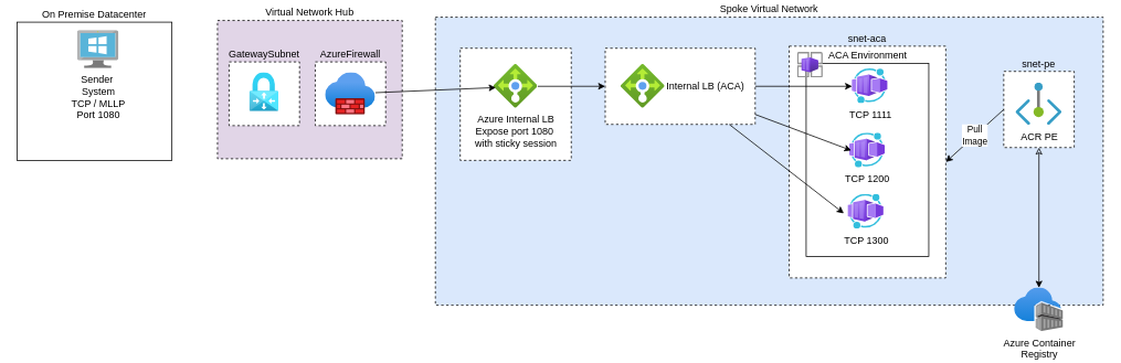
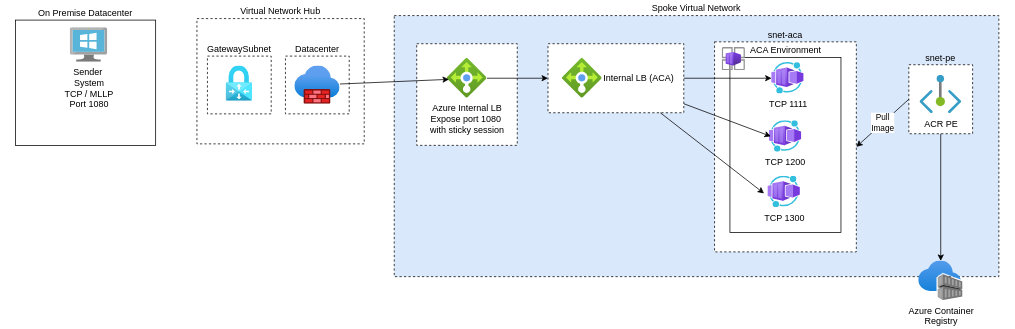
  <mxCell id="0" />
  <mxCell id="1" parent="0" />
  <mxCell id="2" value="On Premise Datacenter" style="rounded=0;whiteSpace=wrap;html=1;labelPosition=center;verticalLabelPosition=top;align=center;verticalAlign=bottom;" parent="1" vertex="1"><mxGeometry x="20" y="26" width="187" height="167" as="geometry" /></mxCell>
  <mxCell id="3" value="Sender&amp;nbsp;&lt;br&gt;System&lt;br&gt;TCP / MLLP&lt;br&gt;Port 1080" style="sketch=0;aspect=fixed;html=1;points=[];align=center;image;fontSize=12;image=img/lib/mscae/VirtualMachineWindows.svg;" parent="1" vertex="1"><mxGeometry x="93" y="36" width="50" height="46" as="geometry" /></mxCell>
- <mxCell id="4" value="Virtual Network Hub" style="rounded=0;whiteSpace=wrap;html=1;labelPosition=center;verticalLabelPosition=top;align=center;verticalAlign=bottom;dashed=1;fillColor=#e1d5e7;" parent="1" vertex="1"><mxGeometry x="262" y="24" width="223" height="167" as="geometry" /></mxCell>
- <mxCell id="5" value="AzureFirewall" style="rounded=0;whiteSpace=wrap;html=1;labelPosition=center;verticalLabelPosition=top;align=center;verticalAlign=bottom;dashed=1;" parent="1" vertex="1"><mxGeometry x="380" y="74" width="85" height="77" as="geometry" /></mxCell>
+ <mxCell id="4" value="Virtual Network Hub" style="rounded=0;whiteSpace=wrap;html=1;labelPosition=center;verticalLabelPosition=top;align=center;verticalAlign=bottom;dashed=1;" parent="1" vertex="1"><mxGeometry x="262" y="24" width="223" height="167" as="geometry" /></mxCell>
+ <mxCell id="5" value="Datacenter" style="rounded=0;whiteSpace=wrap;html=1;labelPosition=center;verticalLabelPosition=top;align=center;verticalAlign=bottom;dashed=1;" parent="1" vertex="1"><mxGeometry x="380" y="74" width="85" height="77" as="geometry" /></mxCell>
  <mxCell id="6" value="" style="aspect=fixed;html=1;points=[];align=center;image;fontSize=12;image=img/lib/azure2/networking/Firewalls.svg;dashed=1;" parent="1" vertex="1"><mxGeometry x="392.33" y="87" width="60.35" height="51" as="geometry" /></mxCell>
  <mxCell id="7" value="GatewaySubnet" style="rounded=0;whiteSpace=wrap;html=1;labelPosition=center;verticalLabelPosition=top;align=center;verticalAlign=bottom;dashed=1;" parent="1" vertex="1"><mxGeometry x="276" y="74" width="85" height="77" as="geometry" /></mxCell>
  <mxCell id="8" value="" style="aspect=fixed;html=1;points=[];align=center;image;fontSize=12;image=img/lib/azure2/networking/Virtual_Network_Gateways.svg;dashed=1;" parent="1" vertex="1"><mxGeometry x="300.79" y="87" width="35.42" height="47" as="geometry" /></mxCell>
  <mxCell id="9" value="Spoke Virtual Network" style="rounded=0;whiteSpace=wrap;html=1;labelPosition=center;verticalLabelPosition=top;align=center;verticalAlign=bottom;dashed=1;fillColor=#dae8fc;" parent="1" vertex="1"><mxGeometry x="525" y="20" width="806" height="348" as="geometry" /></mxCell>
  <mxCell id="10" value="snet-pe" style="rounded=0;whiteSpace=wrap;html=1;labelPosition=center;verticalLabelPosition=top;align=center;verticalAlign=bottom;dashed=1;" parent="1" vertex="1"><mxGeometry x="1211" y="85.5" width="85" height="92" as="geometry" /></mxCell>
  <mxCell id="11" value="ACR PE" style="aspect=fixed;html=1;points=[];align=center;image;fontSize=12;image=img/lib/azure2/networking/Private_Endpoint.svg;dashed=1;" parent="1" vertex="1"><mxGeometry x="1225.68" y="99.5" width="55.64" height="51" as="geometry" /></mxCell>
- <mxCell id="12" style="edgeStyle=none;html=1;entryX=0.5;entryY=1;entryDx=0;entryDy=0;startArrow=classic;startFill=1;endArrow=classic;endFill=0;" parent="1" source="13" target="10" edge="1"><mxGeometry relative="1" as="geometry" /></mxCell>
+ <mxCell id="12" style="edgeStyle=none;html=1;entryX=0.5;entryY=1;entryDx=0;entryDy=0;startArrow=classic;startFill=1;endArrow=none;endFill=0;" parent="1" source="13" target="10" edge="1"><mxGeometry relative="1" as="geometry" /></mxCell>
  <mxCell id="13" value="Azure Container&lt;br&gt;Registry" style="aspect=fixed;html=1;points=[];align=center;image;fontSize=12;image=img/lib/azure2/containers/Container_Registries.svg;dashed=1;" parent="1" vertex="1"><mxGeometry x="1223.96" y="347" width="59.08" height="53" as="geometry" /></mxCell>
  <mxCell id="14" value="" style="rounded=0;whiteSpace=wrap;html=1;labelPosition=center;verticalLabelPosition=top;align=center;verticalAlign=bottom;dashed=1;" parent="1" vertex="1"><mxGeometry x="730" y="57.5" width="181" height="92" as="geometry" /></mxCell>
  <mxCell id="15" value="Internal LB (ACA)" style="aspect=fixed;html=1;points=[];align=left;image;fontSize=12;image=img/lib/azure2/networking/Load_Balancers.svg;dashed=1;labelPosition=right;verticalLabelPosition=middle;verticalAlign=middle;" parent="1" vertex="1"><mxGeometry x="749" y="77" width="53" height="53" as="geometry" /></mxCell>
  <mxCell id="16" value="Pull&lt;br&gt;Image" style="edgeStyle=none;html=1;exitX=1;exitY=0.5;exitDx=0;exitDy=0;entryX=0;entryY=0.5;entryDx=0;entryDy=0;startArrow=classic;startFill=1;endArrow=none;endFill=0;" parent="1" source="17" target="10" edge="1"><mxGeometry relative="1" as="geometry" /></mxCell>
  <mxCell id="17" value="snet-aca" style="rounded=0;whiteSpace=wrap;html=1;labelPosition=center;verticalLabelPosition=top;align=center;verticalAlign=bottom;dashed=1;" parent="1" vertex="1"><mxGeometry x="952" y="55" width="189" height="280" as="geometry" /></mxCell>
  <mxCell id="18" value="ACA Environment" style="rounded=0;whiteSpace=wrap;html=1;labelPosition=center;verticalLabelPosition=top;align=center;verticalAlign=bottom;" parent="1" vertex="1"><mxGeometry x="972.5" y="76" width="148" height="233" as="geometry" /></mxCell>
  <mxCell id="19" value="" style="aspect=fixed;html=1;points=[];align=center;image;fontSize=12;image=img/lib/azure2/other/Container_App_Environments.svg;dashed=1;" parent="1" vertex="1"><mxGeometry x="962" y="62.5" width="31" height="31" as="geometry" /></mxCell>
  <mxCell id="20" value="TCP 1111" style="aspect=fixed;html=1;points=[];align=center;image;fontSize=12;image=img/lib/azure2/other/Worker_Container_App.svg;" parent="1" vertex="1"><mxGeometry x="1028" y="82.5" width="43.27" height="42" as="geometry" /></mxCell>
  <mxCell id="21" style="edgeStyle=none;html=1;exitX=1;exitY=0.5;exitDx=0;exitDy=0;startArrow=none;startFill=0;endArrow=classic;endFill=1;" parent="1" source="14" target="20" edge="1"><mxGeometry relative="1" as="geometry" /></mxCell>
  <mxCell id="22" value="TCP 1200" style="aspect=fixed;html=1;points=[];align=center;image;fontSize=12;image=img/lib/azure2/other/Worker_Container_App.svg;" vertex="1" parent="1"><mxGeometry x="1024.86" y="160" width="43.27" height="42" as="geometry" /></mxCell>
  <mxCell id="23" value="TCP 1300" style="aspect=fixed;html=1;points=[];align=center;image;fontSize=12;image=img/lib/azure2/other/Worker_Container_App.svg;" vertex="1" parent="1"><mxGeometry x="1023" y="234" width="43.27" height="42" as="geometry" /></mxCell>
  <mxCell id="24" style="edgeStyle=none;html=1;entryX=0.049;entryY=0.5;entryDx=0;entryDy=0;entryPerimeter=0;" edge="1" parent="1" source="14" target="22"><mxGeometry relative="1" as="geometry" /></mxCell>
  <mxCell id="25" style="edgeStyle=none;html=1;entryX=-0.116;entryY=0.548;entryDx=0;entryDy=0;entryPerimeter=0;" edge="1" parent="1" source="14" target="23"><mxGeometry relative="1" as="geometry" /></mxCell>
  <mxCell id="26" value="" style="rounded=0;whiteSpace=wrap;html=1;labelPosition=center;verticalLabelPosition=top;align=center;verticalAlign=bottom;dashed=1;" vertex="1" parent="1"><mxGeometry x="555" y="57.5" width="134" height="135.5" as="geometry" /></mxCell>
  <mxCell id="27" value="Azure Internal LB&lt;br&gt;Expose port 1080&amp;nbsp;&lt;br&gt;with sticky session" style="aspect=fixed;html=1;points=[];align=center;image;fontSize=12;image=img/lib/azure2/networking/Load_Balancers.svg;dashed=1;labelPosition=center;verticalLabelPosition=bottom;verticalAlign=top;" vertex="1" parent="1"><mxGeometry x="595.5" y="77" width="53" height="53" as="geometry" /></mxCell>
  <mxCell id="28" style="edgeStyle=none;html=1;entryX=0;entryY=0.5;entryDx=0;entryDy=0;" edge="1" parent="1" source="27" target="14"><mxGeometry relative="1" as="geometry" /></mxCell>
  <mxCell id="29" style="edgeStyle=none;html=1;entryX=0.047;entryY=0.528;entryDx=0;entryDy=0;entryPerimeter=0;" edge="1" parent="1" source="6" target="27"><mxGeometry relative="1" as="geometry" /></mxCell>
